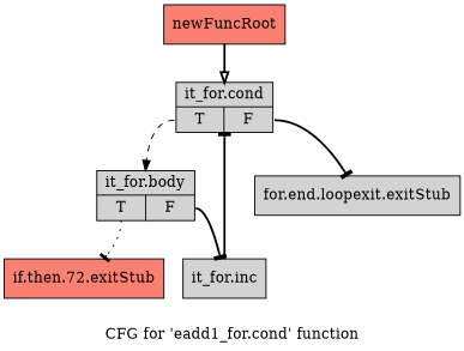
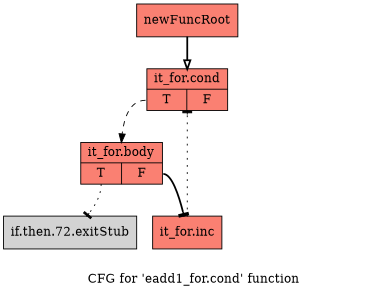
  digraph {
    label="CFG for 'eadd1_for.cond' function"
    node [fillcolor=salmon shape=record style=filled]
    edge [arrowhead=tee style=bold]
    n1 [label="{newFuncRoot}"]
-   n2 [fillcolor=lightgrey label="{it_for.cond|{<s0>T|<s1>F}}"]
-   n3 [fillcolor=lightgrey label="{for.end.loopexit.exitStub}"]
-   n4 [fillcolor=lightgrey label="{it_for.body|{<s0>T|<s1>F}}"]
-   n5 [label="{if.then.72.exitStub}"]
-   n6 [fillcolor=lightgrey label="{it_for.inc}"]
+   n2 [label="{it_for.cond|{<s0>T|<s1>F}}"]
+   n4 [label="{it_for.body|{<s0>T|<s1>F}}"]
+   n5 [fillcolor=lightgrey label="{if.then.72.exitStub}"]
+   n6 [label="{it_for.inc}"]
    n1 -> n2 [arrowhead=onormal]
-   n2 -> n3 [tailport=s1]
    n2 -> n4 [arrowhead=normal style=dashed tailport=s0]
    n4 -> n5 [style=dotted tailport=s0]
    n4 -> n6 [tailport=s1]
-   n6 -> n2
+   n6 -> n2 [style=dotted]
  }
